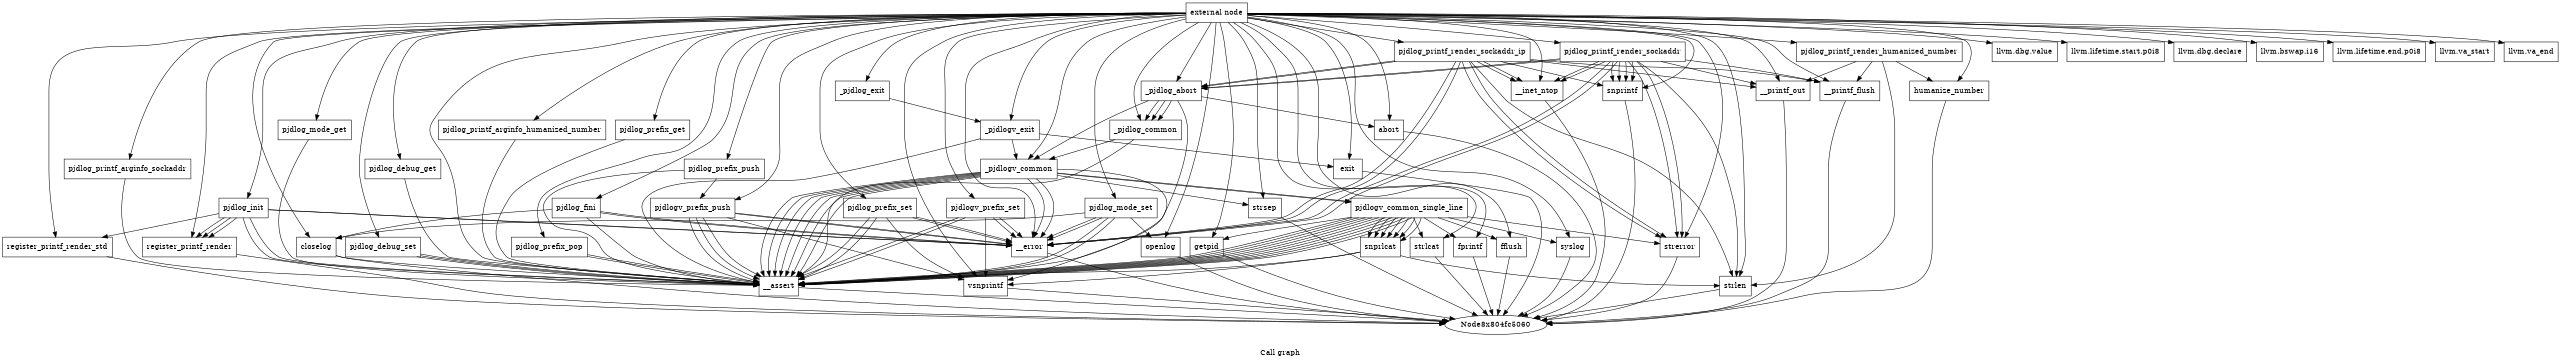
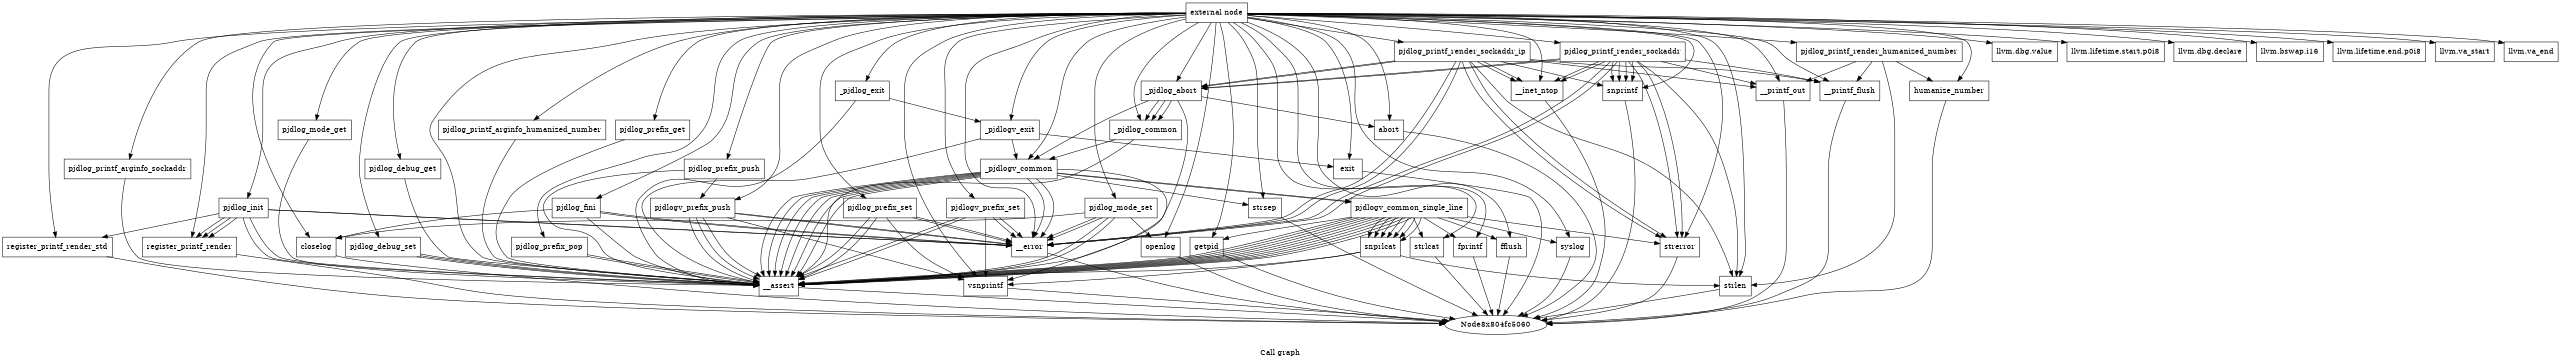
  digraph {
    label="Call graph"
    node [shape=record]
    n1 [label="{external node}"]
    n2 [label="{pjdlog_init}"]
    n3 [label="{llvm.dbg.value}"]
    n4 [label="{__assert}"]
    n5 [label="{__error}"]
    n6 [label="{register_printf_render_std}"]
    n7 [label="{pjdlog_printf_render_humanized_number}"]
    n8 [label="{pjdlog_printf_arginfo_humanized_number}"]
    n9 [label="{register_printf_render}"]
    n10 [label="{pjdlog_printf_render_sockaddr_ip}"]
    n11 [label="{pjdlog_printf_arginfo_sockaddr}"]
    n12 [label="{pjdlog_printf_render_sockaddr}"]
    n13 [label="{openlog}"]
    n14 [label="{llvm.lifetime.start.p0i8}"]
    n15 [label="{llvm.dbg.declare}"]
    n16 [label="{snprintf}"]
    n17 [label="{__inet_ntop}"]
    n18 [label="{strerror}"]
    n19 [label="{_pjdlog_abort}"]
    n20 [label="{llvm.bswap.i16}"]
    n21 [label="{llvm.lifetime.end.p0i8}"]
    n22 [label="{strlen}"]
    n23 [label="{__printf_out}"]
    n24 [label="{__printf_flush}"]
    n25 [label="{llvm.va_start}"]
    n26 [label="{_pjdlogv_common}"]
    n27 [label="{llvm.va_end}"]
    n28 [label="{_pjdlog_common}"]
    n29 [label="{abort}"]
    n30 [label="{vsnprintf}"]
    n31 [label="{strsep}"]
    n32 [label="{getpid}"]
    n33 [label="{strlcat}"]
    n34 [label="{fprintf}"]
    n35 [label="{fflush}"]
    n36 [label="{syslog}"]
    n37 [label="{humanize_number}"]
    n38 [label="{pjdlog_fini}"]
    n39 [label="{closelog}"]
    n40 [label="{pjdlog_mode_set}"]
    n41 [label="{pjdlog_mode_get}"]
    n42 [label="{pjdlog_debug_set}"]
    n43 [label="{pjdlog_debug_get}"]
    n44 [label="{pjdlog_prefix_set}"]
    n45 [label="{pjdlogv_prefix_set}"]
    n46 [label="{pjdlog_prefix_get}"]
    n47 [label="{pjdlog_prefix_push}"]
    n48 [label="{pjdlogv_prefix_push}"]
    n49 [label="{pjdlog_prefix_pop}"]
    n50 [label="{_pjdlogv_exit}"]
    n51 [label="{exit}"]
    n52 [label="{_pjdlog_exit}"]
    n53 [label=Node8x804fc5060 shape=""]
    n54 [label="{pjdlogv_common_single_line}"]
    n55 [label="{snprlcat}"]
    n1 -> n2
    n1 -> n3
    n1 -> n4
    n1 -> n5
    n1 -> n6
    n1 -> n7
    n1 -> n8
    n1 -> n9
    n1 -> n10
    n1 -> n11
    n1 -> n12
    n1 -> n13
    n1 -> n14
    n1 -> n15
    n1 -> n16
    n1 -> n17
    n1 -> n18
    n1 -> n19
    n1 -> n20
    n1 -> n21
    n1 -> n22
    n1 -> n23
    n1 -> n24
    n1 -> n25
    n1 -> n26
    n1 -> n27
    n1 -> n28
    n1 -> n29
    n1 -> n30
    n1 -> n31
    n1 -> n32
    n1 -> n33
    n1 -> n34
    n1 -> n35
    n1 -> n36
    n1 -> n37
    n1 -> n38
    n1 -> n39
    n1 -> n40
    n1 -> n41
    n1 -> n42
    n1 -> n43
    n1 -> n44
    n1 -> n45
    n1 -> n46
    n1 -> n47
    n1 -> n48
    n1 -> n49
    n1 -> n50
    n1 -> n51
    n1 -> n52
    n2 -> n4
    n2 -> n4
    n2 -> n5
    n2 -> n5
    n2 -> n6
    n2 -> n9
    n2 -> n9
    n2 -> n9
    n4 -> n53
    n5 -> n53
    n6 -> n53
    n7 -> n22
    n7 -> n23
    n7 -> n24
    n7 -> n37
    n8 -> n4
    n9 -> n53
    n10 -> n5
    n10 -> n5
    n10 -> n16
    n10 -> n17
    n10 -> n17
    n10 -> n18
    n10 -> n18
    n10 -> n19
    n10 -> n19
    n10 -> n22
    n10 -> n23
    n10 -> n24
    n11 -> n4
    n12 -> n5
    n12 -> n5
    n12 -> n16
    n12 -> n16
    n12 -> n16
    n12 -> n16
    n12 -> n17
    n12 -> n17
    n12 -> n18
    n12 -> n18
    n12 -> n19
    n12 -> n19
    n12 -> n22
    n12 -> n23
    n12 -> n24
    n13 -> n53
    n16 -> n53
    n17 -> n53
    n18 -> n53
    n19 -> n4
    n19 -> n26
    n19 -> n28
    n19 -> n28
    n19 -> n28
    n19 -> n29
    n22 -> n53
    n23 -> n53
    n24 -> n53
    n26 -> n4
    n26 -> n4
    n26 -> n4
    n26 -> n4
    n26 -> n4
    n26 -> n4
    n26 -> n4
    n26 -> n5
    n26 -> n5
    n26 -> n30
    n26 -> n31
    n26 -> n54
    n26 -> n54
    n28 -> n4
    n28 -> n26
    n29 -> n53
    n30 -> n53
    n31 -> n53
    n32 -> n53
    n33 -> n53
    n34 -> n53
    n35 -> n53
    n36 -> n53
    n37 -> n53
    n38 -> n4
    n38 -> n5
    n38 -> n5
    n38 -> n39
    n39 -> n53
    n40 -> n4
    n40 -> n4
    n40 -> n5
    n40 -> n5
    n40 -> n13
    n40 -> n39
    n41 -> n4
    n42 -> n4
    n42 -> n4
    n42 -> n4
    n43 -> n4
    n44 -> n4
    n44 -> n4
    n44 -> n5
    n44 -> n5
    n44 -> n30
    n45 -> n4
    n45 -> n4
    n45 -> n5
    n45 -> n5
    n45 -> n30
    n46 -> n4
    n47 -> n4
    n47 -> n48
    n48 -> n4
    n48 -> n4
    n48 -> n4
    n48 -> n5
    n48 -> n5
    n48 -> n30
    n49 -> n4
    n49 -> n4
    n50 -> n4
    n50 -> n26
    n50 -> n51
    n51 -> n53
-   n39 -> n4
+   n52 -> n4
    n52 -> n50
    n54 -> n4
    n54 -> n4
    n54 -> n4
    n54 -> n4
    n54 -> n4
    n54 -> n4
    n54 -> n4
    n54 -> n4
    n54 -> n4
    n54 -> n4
    n54 -> n18
    n54 -> n32
    n54 -> n33
    n54 -> n34
    n54 -> n35
    n54 -> n36
    n54 -> n55
    n54 -> n55
    n54 -> n55
    n54 -> n55
    n54 -> n55
    n54 -> n55
    n54 -> n55
    n55 -> n4
    n55 -> n22
    n55 -> n30
  }
